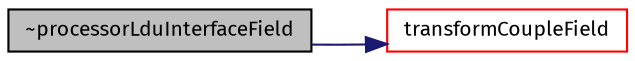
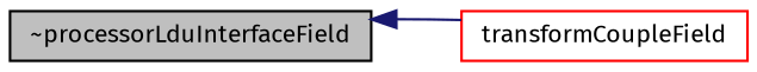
  digraph {
    rankdir=LR
    fontname="Fira Sans"
    node [fontname="Fira Sans" fontsize=10 shape=record]
    n1 [color=black fillcolor=grey75 fontcolor=black height=0.2 label="~processorLduInterfaceField" style=filled width=0.4]
    n2 [color=red height=0.2 label=transformCoupleField width=0.4]
-   n1 -> n2 [color=midnightblue fontname="Fira Sans" fontsize=10 labelfontname=Helvetica labelfontsize=10 style=solid]
+   n2 -> n1 [color=midnightblue fontname="Fira Sans" fontsize=10 labelfontname=Helvetica labelfontsize=10 style=solid]
  }
